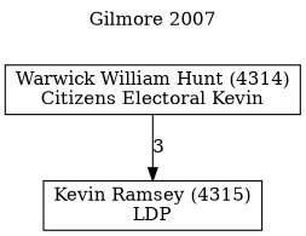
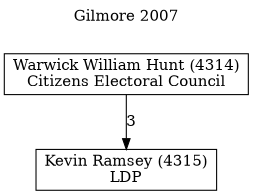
  digraph {
    label="Gilmore 2007"
    labelloc=t
    mclimit=10
    node [shape=box]
    n1 [label="Kevin Ramsey (4315)\nLDP"]
-   n2 [label="Warwick William Hunt (4314)\nCitizens Electoral Kevin"]
+   n2 [label="Warwick William Hunt (4314)\nCitizens Electoral Council"]
    n2 -> n1 [label=3]
  }
